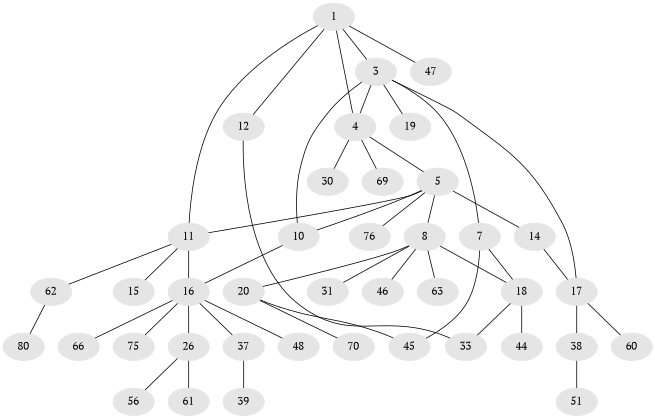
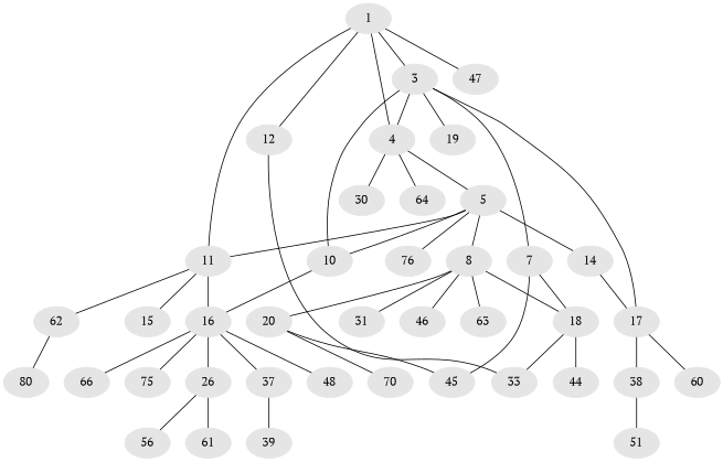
  graph {
    fontname="PT Serif"
    node [color=gray90 fontname="PT Serif" style=filled]
    edge [fontname="PT Serif"]
    1 [super="+2+22"]
    3 [super="+21"]
    4 [super="+6+59+13+36"]
    11 [super="+27"]
    12
    47 [super="+68+54+57"]
    7
    17
    19
    10 [super="+29"]
    5 [super="+25"]
    30
-   64 [label=69]
+   64
    16 [super="+55+23"]
    15 [super="+32+49"]
    62
    33 [super="+71"]
    18 [super="+43+24"]
    45
    38 [super="+58+50"]
    60
    8 [super="+9+41"]
    14
    76
    20 [super="+35"]
    31 [super="+42"]
    46
    63
    44
    70
    26
    37 [super="+74"]
    48
    66
    75
    80
    56
    61
    39
    51 [super="+65"]
    1 -- 3
    1 -- 4
    1 -- 11
    1 -- 12
    1 -- 47
    3 -- 4
    3 -- 7
    3 -- 17
    3 -- 19
    3 -- 10
    4 -- 5
    4 -- 30
    4 -- 64
    11 -- 16
    11 -- 15
    11 -- 62
    12 -- 33
    7 -- 18
    7 -- 45
    17 -- 38
    17 -- 60
    10 -- 16
    5 -- 11
    5 -- 10
    5 -- 8 [weight=2]
    5 -- 14
    5 -- 76
    16 -- 26
    16 -- 37
    16 -- 48
    16 -- 66
    16 -- 75
    62 -- 80
    18 -- 33
    18 -- 44
    38 -- 51
    8 -- 18
    8 -- 20
    8 -- 31 [weight=2]
    8 -- 46
    8 -- 63
    14 -- 17
    20 -- 45
    20 -- 70
    26 -- 56
    26 -- 61
    37 -- 39
  }
